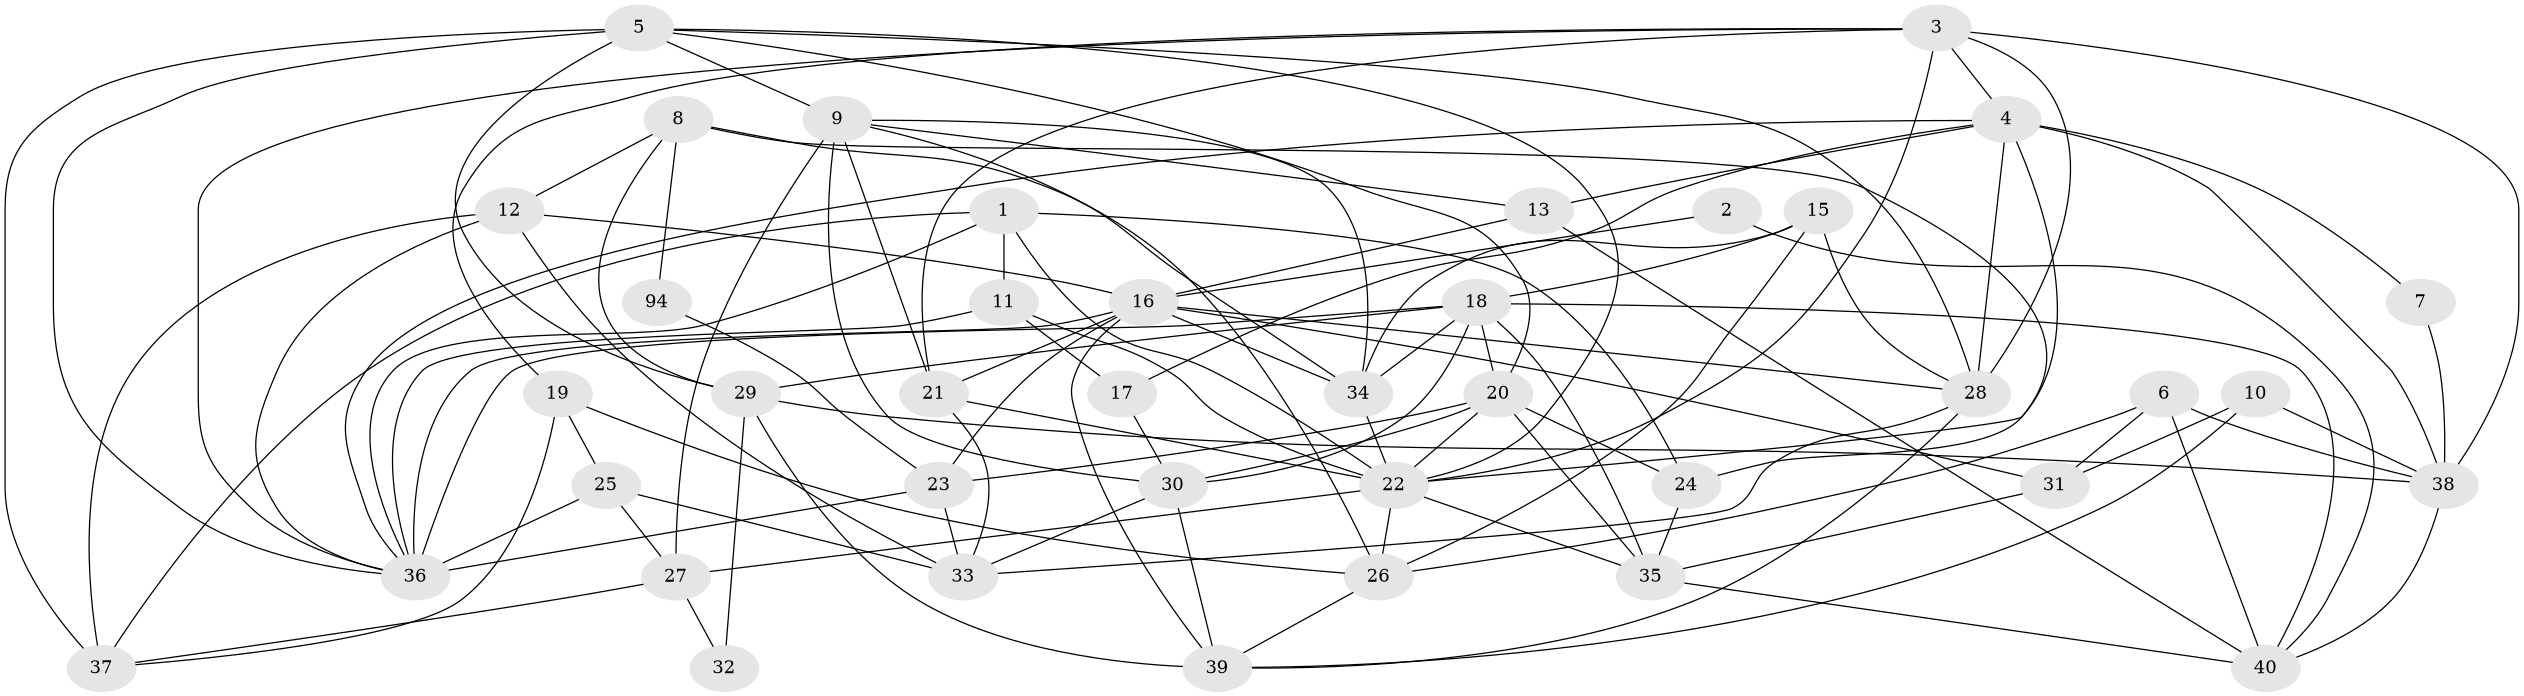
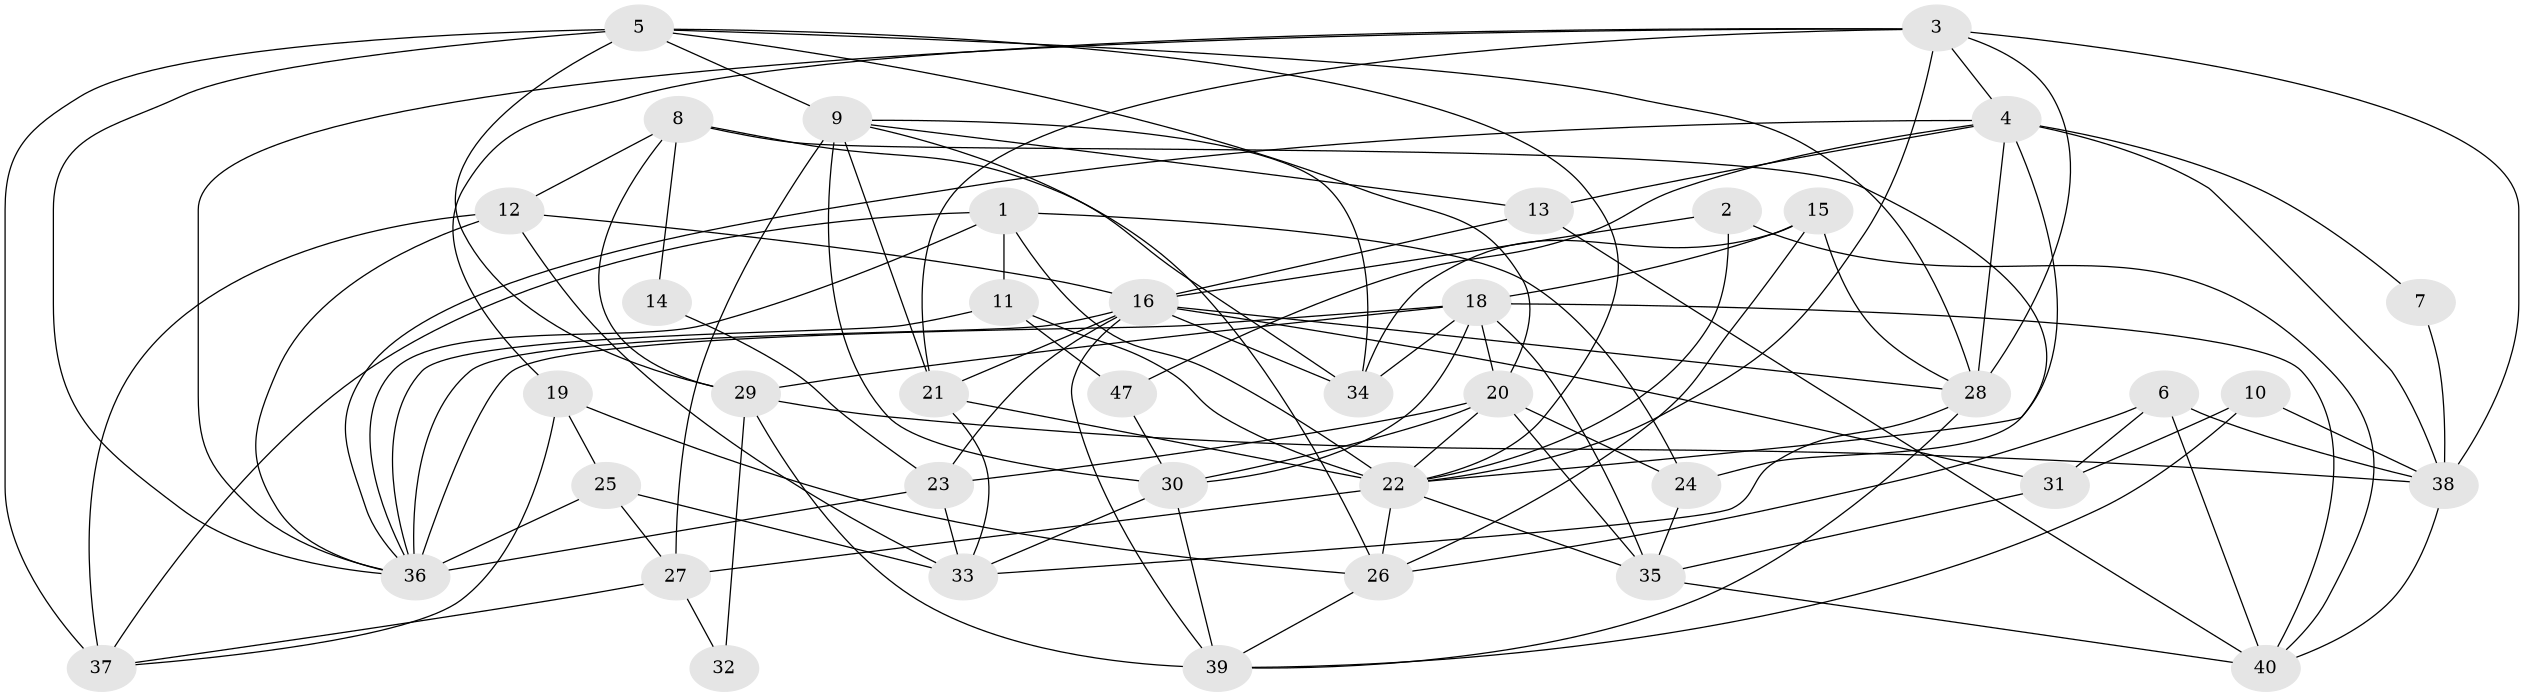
  graph {
    node [color=gray90 style=filled]
    edge [weight=1.0]
    1
    11
    24
    36
    37
    22
-   17
+   17 [label=47]
    35
    26
    39
    2
    16
    40
    21
    28
    31
    34
    23
    27
    3
    4
    19
    38
    7
    13
    25
    33
    30
    5
    9
    20
    29
    32
    6
    8
    12
-   14 [label=94]
+   14
    10
    15
    18
    1 -- 11
    1 -- 24
    1 -- 36
    1 -- 37
    1 -- 22
    11 -- 36
    11 -- 22
    11 -- 17
    24 -- 35
    22 -- 35
    22 -- 26
    22 -- 27
    17 -- 30
    35 -- 40
    26 -- 39
-   34 -- 22
+   2 -- 22
    2 -- 16
    2 -- 40
    16 -- 36 [weight=2.0]
    16 -- 39
    16 -- 21
    16 -- 28
    16 -- 31
    16 -- 34
    16 -- 23
    21 -- 22
    21 -- 33
    28 -- 39
    28 -- 33
    31 -- 35
    23 -- 36
    23 -- 33
    27 -- 37
    27 -- 32
    3 -- 36
    3 -- 22
    3 -- 21
    3 -- 28
    3 -- 4
    3 -- 19
    3 -- 38
    4 -- 36
    4 -- 22
    4 -- 17
    4 -- 28 [weight=2.0]
    4 -- 38
    4 -- 7
    4 -- 13
    19 -- 37
    19 -- 26
    19 -- 25
    38 -- 40
    7 -- 38
    13 -- 16
    13 -- 40
    25 -- 36
    25 -- 27
    25 -- 33
    30 -- 39
    30 -- 33
    5 -- 36
    5 -- 37 [weight=2.0]
    5 -- 22
    5 -- 28
    5 -- 9
    5 -- 20
    5 -- 29
    9 -- 26
    9 -- 21
    9 -- 34
    9 -- 27
    9 -- 13
    9 -- 30
    20 -- 24
    20 -- 22
    20 -- 35
    20 -- 23
    20 -- 30
    29 -- 39
    29 -- 38
    29 -- 32
    6 -- 26
    6 -- 40
    6 -- 31
    6 -- 38
    8 -- 24
    8 -- 34
    8 -- 29
    8 -- 12
    8 -- 14
    12 -- 36
    12 -- 37
    12 -- 16
    12 -- 33
    14 -- 23
    10 -- 39
    10 -- 31
    10 -- 38
    15 -- 26
    15 -- 28
    15 -- 34
    15 -- 18
    18 -- 36 [weight=2.0]
    18 -- 35
    18 -- 40
    18 -- 34
    18 -- 30
    18 -- 20
    18 -- 29
  }
